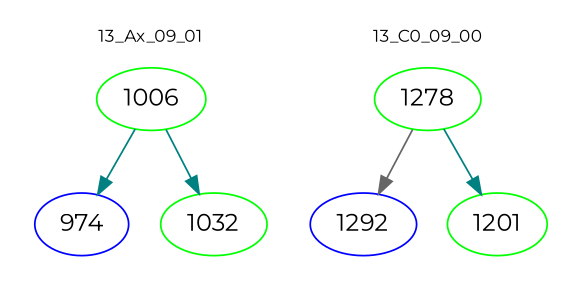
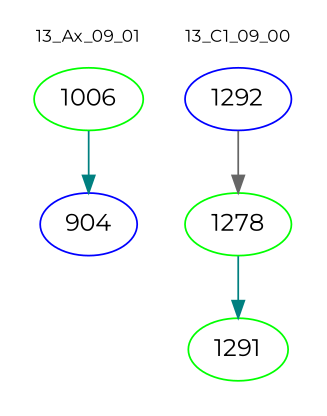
  digraph {
    fontname=Montserrat
    node [color=green fontname=Montserrat]
    edge [color=teal fontname=Montserrat]
    n1 [label=1006]
-   n2 [color=blue label=974]
-   n3 [label=1032]
+   n2 [color=blue label=904]
    n4 [label=1278]
    n5 [color=blue label=1292]
-   n6 [label=1201]
+   n6 [label=1291]
    subgraph cluster_1 {
      color=white
      fontsize=10
      label="13_Ax_09_01"
      n1
      n2
-     n3
    }
    subgraph cluster_2 {
      color=white
      fontsize=10
-     label="13_C0_09_00"
+     label="13_C1_09_00"
      n4
      n5
      n6
    }
    n1 -> n2
-   n1 -> n3
-   n4 -> n5 [color=gray40]
+   n5 -> n4 [color=gray40]
    n4 -> n6
  }
